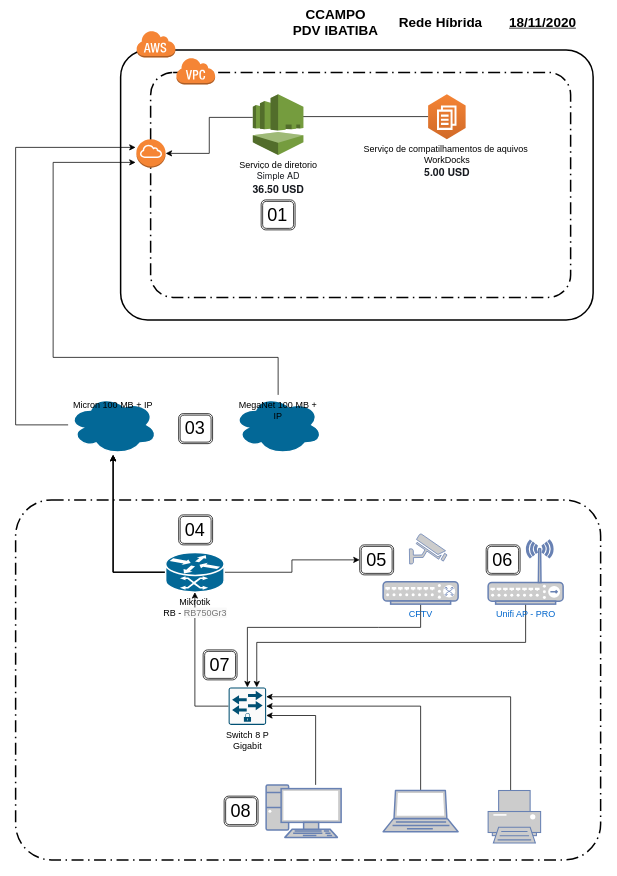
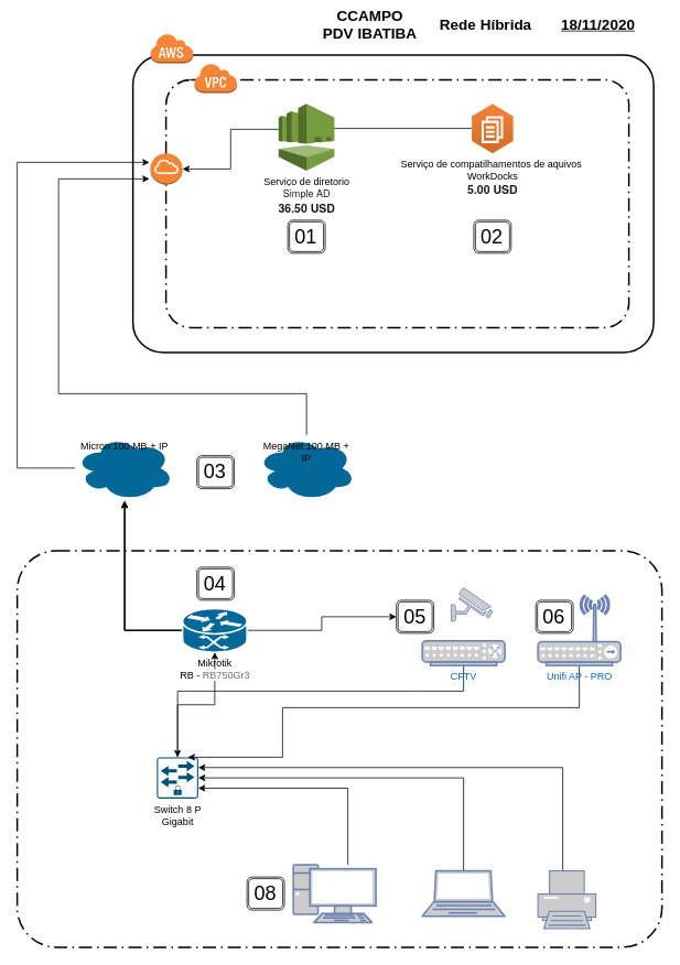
  <mxCell id="0" />
  <mxCell id="1" parent="0" />
  <mxCell id="2" value="" style="rounded=1;arcSize=10;dashed=0;fillColor=none;gradientColor=none;strokeWidth=2;" vertex="1" parent="1"><mxGeometry x="160" y="66" width="630" height="360" as="geometry" /></mxCell>
  <mxCell id="3" value="" style="rounded=1;arcSize=10;dashed=1;fillColor=none;gradientColor=none;dashPattern=8 3 1 3;strokeWidth=2;fontStyle=1" vertex="1" parent="1"><mxGeometry x="200" y="96" width="560" height="300" as="geometry" /></mxCell>
  <mxCell id="4" value="" style="rounded=1;arcSize=10;dashed=1;fillColor=none;gradientColor=none;dashPattern=8 3 1 3;strokeWidth=2;" vertex="1" parent="1"><mxGeometry x="20" y="666" width="780" height="480" as="geometry" /></mxCell>
  <mxCell id="5" style="edgeStyle=orthogonalEdgeStyle;rounded=0;orthogonalLoop=1;jettySize=auto;html=1;entryX=0.711;entryY=0.37;entryDx=0;entryDy=0;entryPerimeter=0;" edge="1" parent="1" source="6" target="8"><mxGeometry relative="1" as="geometry" /></mxCell>
  <mxCell id="6" value="Serviço de compatilhamentos de aquivos&amp;nbsp;&lt;br&gt;WorkDocks&lt;br&gt;&lt;span style=&quot;font-weight: 700 ; box-sizing: border-box ; color: rgb(22 , 25 , 31) ; font-family: &amp;#34;amazon ember&amp;#34; , &amp;#34;helvetica neue&amp;#34; , &amp;#34;roboto&amp;#34; , &amp;#34;arial&amp;#34; , sans-serif ; font-size: 14px ; text-align: left ; background-color: rgb(255 , 255 , 255)&quot;&gt;5.00 USD&lt;/span&gt;" style="outlineConnect=0;dashed=0;verticalLabelPosition=bottom;verticalAlign=top;align=center;html=1;shape=mxgraph.aws3.workdocs;fillColor=#D16A28;gradientColor=#F58435;gradientDirection=north;" parent="1" vertex="1"><mxGeometry x="570" y="125" width="50" height="60" as="geometry" /></mxCell>
  <mxCell id="7" style="edgeStyle=orthogonalEdgeStyle;rounded=0;orthogonalLoop=1;jettySize=auto;html=1;exitX=0;exitY=0.383;exitDx=0;exitDy=0;exitPerimeter=0;" edge="1" parent="1" source="8" target="31"><mxGeometry relative="1" as="geometry" /></mxCell>
  <mxCell id="8" value="Serviço de diretorio&lt;br&gt;&lt;span style=&quot;background-color: rgb(255 , 255 , 255) ; color: rgb(22 , 25 , 31) ; font-family: &amp;#34;amazon ember&amp;#34; , &amp;#34;helvetica neue&amp;#34; , &amp;#34;roboto&amp;#34; , &amp;#34;arial&amp;#34; , sans-serif&quot;&gt;Simple AD&lt;br&gt;&lt;/span&gt;&lt;span style=&quot;color: rgb(22 , 25 , 31) ; font-family: &amp;#34;amazon ember&amp;#34; , &amp;#34;helvetica neue&amp;#34; , &amp;#34;roboto&amp;#34; , &amp;#34;arial&amp;#34; , sans-serif ; font-size: 14px ; background-color: rgb(255 , 255 , 255)&quot;&gt;&lt;b&gt;36.50 USD&lt;/b&gt;&lt;/span&gt;&lt;span style=&quot;background-color: rgb(255 , 255 , 255) ; color: rgb(22 , 25 , 31) ; font-family: &amp;#34;amazon ember&amp;#34; , &amp;#34;helvetica neue&amp;#34; , &amp;#34;roboto&amp;#34; , &amp;#34;arial&amp;#34; , sans-serif&quot;&gt;&lt;br&gt;&lt;/span&gt;" style="outlineConnect=0;dashed=0;verticalLabelPosition=bottom;verticalAlign=top;align=center;html=1;shape=mxgraph.aws3.directory_service;fillColor=#759C3E;gradientColor=none;" parent="1" vertex="1"><mxGeometry x="336.25" y="125" width="67.5" height="81" as="geometry" /></mxCell>
  <mxCell id="9" value="" style="edgeStyle=orthogonalEdgeStyle;rounded=0;orthogonalLoop=1;jettySize=auto;html=1;" edge="1" parent="1" source="10" target="16"><mxGeometry relative="1" as="geometry" /></mxCell>
- <mxCell id="10" value="Switch 8 P&lt;br&gt;Gigabit" style="points=[[0.015,0.015,0],[0.985,0.015,0],[0.985,0.985,0],[0.015,0.985,0],[0.25,0,0],[0.5,0,0],[0.75,0,0],[1,0.25,0],[1,0.5,0],[1,0.75,0],[0.75,1,0],[0.5,1,0],[0.25,1,0],[0,0.75,0],[0,0.5,0],[0,0.25,0]];verticalLabelPosition=bottom;html=1;verticalAlign=top;aspect=fixed;align=center;pointerEvents=1;shape=mxgraph.cisco19.rect;prIcon=secure_switch;fillColor=#FAFAFA;strokeColor=#005073;" vertex="1" parent="1"><mxGeometry x="304" y="916" width="50" height="50" as="geometry" /></mxCell>
+ <mxCell id="10" value="Switch 8 P&lt;br&gt;Gigabit" style="points=[[0.015,0.015,0],[0.985,0.015,0],[0.985,0.985,0],[0.015,0.985,0],[0.25,0,0],[0.5,0,0],[0.75,0,0],[1,0.25,0],[1,0.5,0],[1,0.75,0],[0.75,1,0],[0.5,1,0],[0.25,1,0],[0,0.75,0],[0,0.5,0],[0,0.25,0]];verticalLabelPosition=bottom;html=1;verticalAlign=top;aspect=fixed;align=center;pointerEvents=1;shape=mxgraph.cisco19.rect;prIcon=secure_switch;fillColor=#FAFAFA;strokeColor=#005073;" vertex="1" parent="1"><mxGeometry x="189" y="916" width="50" height="50" as="geometry" /></mxCell>
  <mxCell id="11" value="" style="edgeStyle=orthogonalEdgeStyle;rounded=0;orthogonalLoop=1;jettySize=auto;html=1;" edge="1" parent="1" source="16" target="22"><mxGeometry relative="1" as="geometry" /></mxCell>
  <mxCell id="12" value="" style="edgeStyle=orthogonalEdgeStyle;rounded=0;orthogonalLoop=1;jettySize=auto;html=1;" edge="1" parent="1" source="16" target="22"><mxGeometry relative="1" as="geometry" /></mxCell>
  <mxCell id="13" value="" style="edgeStyle=orthogonalEdgeStyle;rounded=0;orthogonalLoop=1;jettySize=auto;html=1;" edge="1" parent="1" source="16" target="22"><mxGeometry relative="1" as="geometry" /></mxCell>
  <mxCell id="14" value="" style="edgeStyle=orthogonalEdgeStyle;rounded=0;orthogonalLoop=1;jettySize=auto;html=1;" edge="1" parent="1" source="16" target="22"><mxGeometry relative="1" as="geometry" /></mxCell>
  <mxCell id="15" value="" style="edgeStyle=orthogonalEdgeStyle;rounded=0;orthogonalLoop=1;jettySize=auto;html=1;" edge="1" parent="1" source="16" target="45"><mxGeometry relative="1" as="geometry" /></mxCell>
  <mxCell id="16" value="Mikrotik&lt;br&gt;RB -&amp;nbsp;&lt;span style=&quot;color: rgb(117 , 117 , 117) ; font-family: &amp;#34;arial&amp;#34; , sans-serif ; text-align: left ; background-color: rgb(249 , 249 , 249)&quot;&gt;RB750Gr3&lt;/span&gt;" style="shape=mxgraph.cisco.routers.atm_router;html=1;pointerEvents=1;dashed=0;fillColor=#036897;strokeColor=#ffffff;strokeWidth=2;verticalLabelPosition=bottom;verticalAlign=top;align=center;outlineConnect=0;" vertex="1" parent="1"><mxGeometry x="220" y="736" width="78" height="53" as="geometry" /></mxCell>
  <mxCell id="17" style="edgeStyle=orthogonalEdgeStyle;rounded=0;orthogonalLoop=1;jettySize=auto;html=1;entryX=1;entryY=0.75;entryDx=0;entryDy=0;entryPerimeter=0;" edge="1" parent="1" source="18" target="10"><mxGeometry relative="1" as="geometry"><Array as="points"><mxPoint x="420" y="954" /></Array></mxGeometry></mxCell>
  <mxCell id="18" value="" style="fontColor=#0066CC;verticalAlign=top;verticalLabelPosition=bottom;labelPosition=center;align=center;html=1;outlineConnect=0;fillColor=#CCCCCC;strokeColor=#6881B3;gradientColor=none;gradientDirection=north;strokeWidth=2;shape=mxgraph.networks.pc;" vertex="1" parent="1"><mxGeometry x="354" y="1046" width="100" height="70" as="geometry" /></mxCell>
  <mxCell id="19" style="edgeStyle=orthogonalEdgeStyle;rounded=0;orthogonalLoop=1;jettySize=auto;html=1;entryX=1;entryY=0.5;entryDx=0;entryDy=0;entryPerimeter=0;" edge="1" parent="1" source="20" target="10"><mxGeometry relative="1" as="geometry"><Array as="points"><mxPoint x="560" y="941" /></Array></mxGeometry></mxCell>
  <mxCell id="20" value="" style="fontColor=#0066CC;verticalAlign=top;verticalLabelPosition=bottom;labelPosition=center;align=center;html=1;outlineConnect=0;fillColor=#CCCCCC;strokeColor=#6881B3;gradientColor=none;gradientDirection=north;strokeWidth=2;shape=mxgraph.networks.laptop;" vertex="1" parent="1"><mxGeometry x="510" y="1053.5" width="100" height="55" as="geometry" /></mxCell>
  <mxCell id="21" style="edgeStyle=orthogonalEdgeStyle;rounded=0;orthogonalLoop=1;jettySize=auto;html=1;" edge="1" parent="1" source="22"><mxGeometry relative="1" as="geometry"><mxPoint x="180" y="196" as="targetPoint" /><Array as="points"><mxPoint x="20" y="566" /><mxPoint x="20" y="196" /></Array></mxGeometry></mxCell>
  <mxCell id="22" value="Micron 100 MB + IP" style="ellipse;shape=cloud;whiteSpace=wrap;html=1;dashed=0;verticalAlign=top;strokeColor=#ffffff;strokeWidth=2;fillColor=#036897;" vertex="1" parent="1"><mxGeometry x="90" y="526" width="120" height="80" as="geometry" /></mxCell>
  <mxCell id="23" style="edgeStyle=orthogonalEdgeStyle;rounded=0;orthogonalLoop=1;jettySize=auto;html=1;" edge="1" parent="1" source="24"><mxGeometry relative="1" as="geometry"><mxPoint x="180" y="216" as="targetPoint" /><Array as="points"><mxPoint x="370" y="476" /><mxPoint x="70" y="476" /><mxPoint x="70" y="216" /></Array></mxGeometry></mxCell>
  <mxCell id="24" value="MegaNet 100 MB + IP" style="ellipse;shape=cloud;whiteSpace=wrap;html=1;dashed=0;verticalAlign=top;strokeColor=#ffffff;strokeWidth=2;fillColor=#036897;" vertex="1" parent="1"><mxGeometry x="310" y="526" width="120" height="80" as="geometry" /></mxCell>
  <mxCell id="25" style="edgeStyle=orthogonalEdgeStyle;rounded=0;orthogonalLoop=1;jettySize=auto;html=1;entryX=1;entryY=0.25;entryDx=0;entryDy=0;entryPerimeter=0;" edge="1" parent="1" source="26" target="10"><mxGeometry relative="1" as="geometry"><Array as="points"><mxPoint x="680" y="929" /></Array></mxGeometry></mxCell>
  <mxCell id="26" value="" style="fontColor=#0066CC;verticalAlign=top;verticalLabelPosition=bottom;labelPosition=center;align=center;html=1;outlineConnect=0;fillColor=#CCCCCC;strokeColor=#6881B3;gradientColor=none;gradientDirection=north;strokeWidth=2;shape=mxgraph.networks.printer;" vertex="1" parent="1"><mxGeometry x="650" y="1053.5" width="70" height="70" as="geometry" /></mxCell>
  <mxCell id="27" style="edgeStyle=orthogonalEdgeStyle;rounded=0;orthogonalLoop=1;jettySize=auto;html=1;entryX=0.75;entryY=0;entryDx=0;entryDy=0;entryPerimeter=0;" edge="1" parent="1" source="28" target="10"><mxGeometry relative="1" as="geometry"><Array as="points"><mxPoint x="700" y="856" /><mxPoint x="341" y="856" /></Array></mxGeometry></mxCell>
  <mxCell id="28" value="Unifi AP - PRO" style="fontColor=#0066CC;verticalAlign=top;verticalLabelPosition=bottom;labelPosition=center;align=center;html=1;outlineConnect=0;fillColor=#CCCCCC;strokeColor=#6881B3;gradientColor=none;gradientDirection=north;strokeWidth=2;shape=mxgraph.networks.wireless_hub;" vertex="1" parent="1"><mxGeometry x="650" y="720" width="100" height="85" as="geometry" /></mxCell>
  <mxCell id="29" value="" style="dashed=0;html=1;shape=mxgraph.aws3.cloud;fillColor=#F58536;gradientColor=none;dashed=0;" vertex="1" parent="1"><mxGeometry x="181" y="40" width="52" height="36" as="geometry" /></mxCell>
  <mxCell id="30" value="" style="dashed=0;html=1;shape=mxgraph.aws3.virtual_private_cloud;fillColor=#F58536;gradientColor=none;dashed=0;" vertex="1" parent="1"><mxGeometry x="234" y="76" width="52" height="36" as="geometry" /></mxCell>
  <mxCell id="31" value="" style="outlineConnect=0;dashed=0;verticalLabelPosition=bottom;verticalAlign=top;align=center;html=1;shape=mxgraph.aws3.internet_gateway;fillColor=#F58534;gradientColor=none;" vertex="1" parent="1"><mxGeometry x="181" y="185" width="39" height="38" as="geometry" /></mxCell>
  <mxCell id="32" value="&lt;font style=&quot;font-size: 24px&quot;&gt;01&lt;/font&gt;" style="shape=ext;double=1;rounded=1;whiteSpace=wrap;html=1;" vertex="1" parent="1"><mxGeometry x="347.37" y="266" width="45.25" height="40" as="geometry" /></mxCell>
+ <mxCell id="33" value="&lt;font style=&quot;font-size: 24px&quot;&gt;02&lt;/font&gt;" style="shape=ext;double=1;rounded=1;whiteSpace=wrap;html=1;" vertex="1" parent="1"><mxGeometry x="572.37" y="266" width="45.25" height="40" as="geometry" /></mxCell>
  <mxCell id="34" value="&lt;font style=&quot;font-size: 24px&quot;&gt;03&lt;/font&gt;" style="shape=ext;double=1;rounded=1;whiteSpace=wrap;html=1;" vertex="1" parent="1"><mxGeometry x="237.37" y="551" width="45.25" height="40" as="geometry" /></mxCell>
  <mxCell id="35" value="&lt;font style=&quot;font-size: 24px&quot;&gt;04&lt;/font&gt;" style="shape=ext;double=1;rounded=1;whiteSpace=wrap;html=1;" vertex="1" parent="1"><mxGeometry x="237.38" y="686" width="45.25" height="40" as="geometry" /></mxCell>
  <mxCell id="36" value="&lt;font style=&quot;font-size: 24px&quot;&gt;06&lt;/font&gt;" style="shape=ext;double=1;rounded=1;whiteSpace=wrap;html=1;" vertex="1" parent="1"><mxGeometry x="647.38" y="726" width="45.25" height="40" as="geometry" /></mxCell>
- <mxCell id="37" value="&lt;font style=&quot;font-size: 24px&quot;&gt;07&lt;/font&gt;" style="shape=ext;double=1;rounded=1;whiteSpace=wrap;html=1;" vertex="1" parent="1"><mxGeometry x="270" y="866" width="45.25" height="40" as="geometry" /></mxCell>
  <mxCell id="38" value="&lt;font style=&quot;font-size: 24px&quot;&gt;08&lt;/font&gt;" style="shape=ext;double=1;rounded=1;whiteSpace=wrap;html=1;" vertex="1" parent="1"><mxGeometry x="298" y="1061" width="45.25" height="40" as="geometry" /></mxCell>
  <mxCell id="39" value="&lt;font style=&quot;font-size: 18px&quot;&gt;&lt;b&gt;CCAMPO &lt;br&gt;PDV IBATIBA&lt;/b&gt;&lt;/font&gt;" style="text;html=1;strokeColor=none;fillColor=none;align=center;verticalAlign=middle;whiteSpace=wrap;rounded=0;" vertex="1" parent="1"><mxGeometry x="384" y="20" width="126" height="20" as="geometry" /></mxCell>
  <mxCell id="40" value="&lt;span style=&quot;font-size: 18px&quot;&gt;&lt;b&gt;Rede Híbrida&lt;/b&gt;&lt;/span&gt;" style="text;html=1;strokeColor=none;fillColor=none;align=center;verticalAlign=middle;whiteSpace=wrap;rounded=0;" vertex="1" parent="1"><mxGeometry x="524" y="20" width="126" height="20" as="geometry" /></mxCell>
  <mxCell id="41" value="&lt;span style=&quot;font-size: 18px&quot;&gt;&lt;b&gt;&lt;u&gt;18/11/2020&lt;/u&gt;&lt;/b&gt;&lt;/span&gt;" style="text;html=1;strokeColor=none;fillColor=none;align=center;verticalAlign=middle;whiteSpace=wrap;rounded=0;" vertex="1" parent="1"><mxGeometry x="660" y="20" width="126" height="20" as="geometry" /></mxCell>
  <mxCell id="42" value="" style="fontColor=#0066CC;verticalAlign=top;verticalLabelPosition=bottom;labelPosition=center;align=center;html=1;outlineConnect=0;fillColor=#CCCCCC;strokeColor=#6881B3;gradientColor=none;gradientDirection=north;strokeWidth=2;shape=mxgraph.networks.security_camera;direction=south;rotation=-91;" vertex="1" parent="1"><mxGeometry x="550" y="706" width="40" height="50" as="geometry" /></mxCell>
  <mxCell id="43" style="edgeStyle=orthogonalEdgeStyle;rounded=0;orthogonalLoop=1;jettySize=auto;html=1;entryX=0.5;entryY=0;entryDx=0;entryDy=0;entryPerimeter=0;" edge="1" parent="1" source="44" target="10"><mxGeometry relative="1" as="geometry"><Array as="points"><mxPoint x="504" y="836" /><mxPoint x="259" y="836" /></Array></mxGeometry></mxCell>
  <mxCell id="44" value="CFTV" style="fontColor=#0066CC;verticalAlign=top;verticalLabelPosition=bottom;labelPosition=center;align=center;html=1;outlineConnect=0;fillColor=#CCCCCC;strokeColor=#6881B3;gradientColor=none;gradientDirection=north;strokeWidth=2;shape=mxgraph.networks.switch;" vertex="1" parent="1"><mxGeometry x="510" y="775" width="100" height="30" as="geometry" /></mxCell>
  <mxCell id="45" value="&lt;font style=&quot;font-size: 24px&quot;&gt;05&lt;/font&gt;" style="shape=ext;double=1;rounded=1;whiteSpace=wrap;html=1;" vertex="1" parent="1"><mxGeometry x="478.75" y="726" width="45.25" height="40" as="geometry" /></mxCell>
